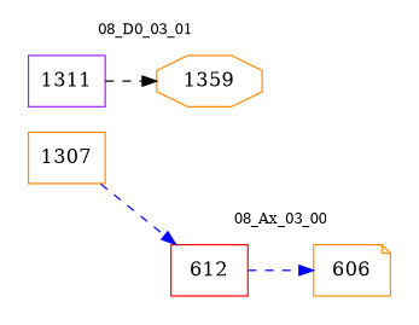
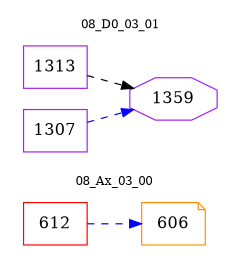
  digraph {
    rankdir=LR
    node [color=darkorange shape=box]
    edge [color=blue style=dashed]
    n1 [color=red label=612]
    n2 [label=606 shape=note]
-   n3 [color=purple label=1311]
-   n4 [label=1307]
-   n5 [label=1359 shape=octagon]
+   n3 [color=purple label=1313]
+   n4 [color=purple label=1307]
+   n5 [color=purple label=1359 shape=octagon]
    subgraph cluster_1 {
      color=white
      fontsize=10
      label="08_Ax_03_00"
      n1
      n2
    }
    subgraph cluster_2 {
      color=white
      fontsize=10
      label="08_D0_03_01"
      n3
      n4
      n5
    }
    n1 -> n2
    n3 -> n5 [color=black]
-   n4 -> n1
+   n4 -> n5
  }
